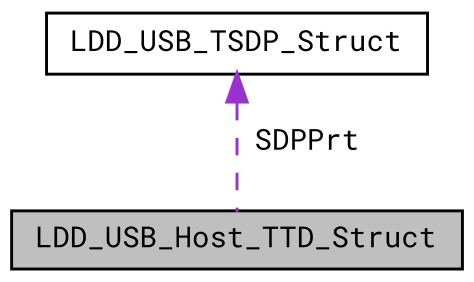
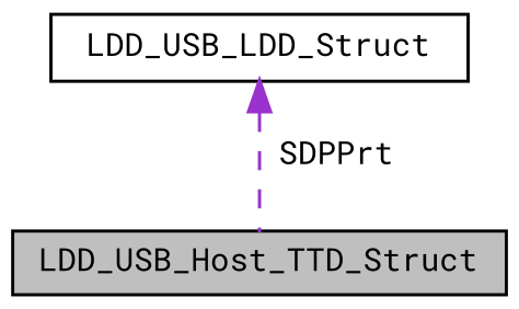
  digraph {
    fontname="Roboto Mono"
    node [color=black fontname="Roboto Mono" fontsize=10 shape=record style=filled]
    n1 [fillcolor=grey75 fontcolor=black height=0.2 label=LDD_USB_Host_TTD_Struct width=0.4]
-   n2 [fillcolor=white height=0.2 label=LDD_USB_TSDP_Struct width=0.4]
+   n2 [fillcolor=white height=0.2 label=LDD_USB_LDD_Struct width=0.4]
    n2 -> n1 [color=darkorchid3 dir=back fontname="Roboto Mono" fontsize=10 label=" SDPPrt" labelfontname=Helvetica labelfontsize=10 style=dashed]
  }
